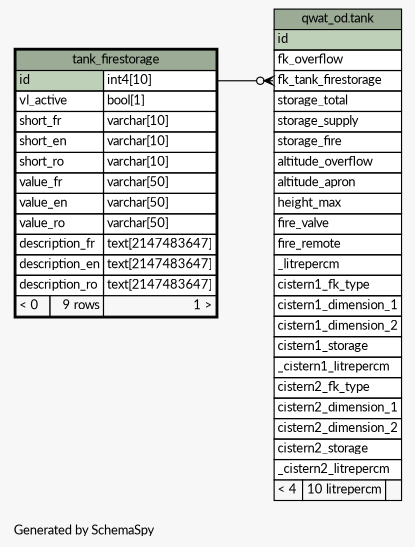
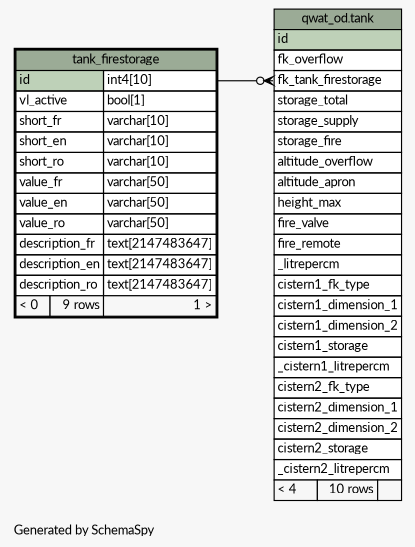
  digraph {
    bgcolor="#f7f7f7"
    fontname=Lato
    fontsize=11
    label="\nGenerated by SchemaSpy"
    labeljust=l
    nodesep=0.18
    rankdir=RL
    ranksep=0.46
    node [fontname=Lato fontsize=11 shape=plaintext]
-   n1 [label=<     <TABLE BORDER="0" CELLBORDER="1" CELLSPACING="0" BGCOLOR="#ffffff">       <TR><TD COLSPAN="3" BGCOLOR="#9bab96" ALIGN="CENTER">qwat_od.tank</TD></TR>       <TR><TD PORT="id" COLSPAN="3" BGCOLOR="#bed1b8" ALIGN="LEFT">id</TD></TR>       <TR><TD PORT="fk_overflow" COLSPAN="3" ALIGN="LEFT">fk_overflow</TD></TR>       <TR><TD PORT="fk_tank_firestorage" COLSPAN="3" ALIGN="LEFT">fk_tank_firestorage</TD></TR>       <TR><TD PORT="storage_total" COLSPAN="3" ALIGN="LEFT">storage_total</TD></TR>       <TR><TD PORT="storage_supply" COLSPAN="3" ALIGN="LEFT">storage_supply</TD></TR>       <TR><TD PORT="storage_fire" COLSPAN="3" ALIGN="LEFT">storage_fire</TD></TR>       <TR><TD PORT="altitude_overflow" COLSPAN="3" ALIGN="LEFT">altitude_overflow</TD></TR>       <TR><TD PORT="altitude_apron" COLSPAN="3" ALIGN="LEFT">altitude_apron</TD></TR>       <TR><TD PORT="height_max" COLSPAN="3" ALIGN="LEFT">height_max</TD></TR>       <TR><TD PORT="fire_valve" COLSPAN="3" ALIGN="LEFT">fire_valve</TD></TR>       <TR><TD PORT="fire_remote" COLSPAN="3" ALIGN="LEFT">fire_remote</TD></TR>       <TR><TD PORT="_litrepercm" COLSPAN="3" ALIGN="LEFT">_litrepercm</TD></TR>       <TR><TD PORT="cistern1_fk_type" COLSPAN="3" ALIGN="LEFT">cistern1_fk_type</TD></TR>       <TR><TD PORT="cistern1_dimension_1" COLSPAN="3" ALIGN="LEFT">cistern1_dimension_1</TD></TR>       <TR><TD PORT="cistern1_dimension_2" COLSPAN="3" ALIGN="LEFT">cistern1_dimension_2</TD></TR>       <TR><TD PORT="cistern1_storage" COLSPAN="3" ALIGN="LEFT">cistern1_storage</TD></TR>       <TR><TD PORT="_cistern1_litrepercm" COLSPAN="3" ALIGN="LEFT">_cistern1_litrepercm</TD></TR>       <TR><TD PORT="cistern2_fk_type" COLSPAN="3" ALIGN="LEFT">cistern2_fk_type</TD></TR>       <TR><TD PORT="cistern2_dimension_1" COLSPAN="3" ALIGN="LEFT">cistern2_dimension_1</TD></TR>       <TR><TD PORT="cistern2_dimension_2" COLSPAN="3" ALIGN="LEFT">cistern2_dimension_2</TD></TR>       <TR><TD PORT="cistern2_storage" COLSPAN="3" ALIGN="LEFT">cistern2_storage</TD></TR>       <TR><TD PORT="_cistern2_litrepercm" COLSPAN="3" ALIGN="LEFT">_cistern2_litrepercm</TD></TR>       <TR><TD ALIGN="LEFT" BGCOLOR="#f7f7f7">&lt; 4</TD><TD ALIGN="RIGHT" BGCOLOR="#f7f7f7">10 litrepercm</TD><TD ALIGN="RIGHT" BGCOLOR="#f7f7f7">  </TD></TR>     </TABLE>>]
+   n1 [label=<     <TABLE BORDER="0" CELLBORDER="1" CELLSPACING="0" BGCOLOR="#ffffff">       <TR><TD COLSPAN="3" BGCOLOR="#9bab96" ALIGN="CENTER">qwat_od.tank</TD></TR>       <TR><TD PORT="id" COLSPAN="3" BGCOLOR="#bed1b8" ALIGN="LEFT">id</TD></TR>       <TR><TD PORT="fk_overflow" COLSPAN="3" ALIGN="LEFT">fk_overflow</TD></TR>       <TR><TD PORT="fk_tank_firestorage" COLSPAN="3" ALIGN="LEFT">fk_tank_firestorage</TD></TR>       <TR><TD PORT="storage_total" COLSPAN="3" ALIGN="LEFT">storage_total</TD></TR>       <TR><TD PORT="storage_supply" COLSPAN="3" ALIGN="LEFT">storage_supply</TD></TR>       <TR><TD PORT="storage_fire" COLSPAN="3" ALIGN="LEFT">storage_fire</TD></TR>       <TR><TD PORT="altitude_overflow" COLSPAN="3" ALIGN="LEFT">altitude_overflow</TD></TR>       <TR><TD PORT="altitude_apron" COLSPAN="3" ALIGN="LEFT">altitude_apron</TD></TR>       <TR><TD PORT="height_max" COLSPAN="3" ALIGN="LEFT">height_max</TD></TR>       <TR><TD PORT="fire_valve" COLSPAN="3" ALIGN="LEFT">fire_valve</TD></TR>       <TR><TD PORT="fire_remote" COLSPAN="3" ALIGN="LEFT">fire_remote</TD></TR>       <TR><TD PORT="_litrepercm" COLSPAN="3" ALIGN="LEFT">_litrepercm</TD></TR>       <TR><TD PORT="cistern1_fk_type" COLSPAN="3" ALIGN="LEFT">cistern1_fk_type</TD></TR>       <TR><TD PORT="cistern1_dimension_1" COLSPAN="3" ALIGN="LEFT">cistern1_dimension_1</TD></TR>       <TR><TD PORT="cistern1_dimension_2" COLSPAN="3" ALIGN="LEFT">cistern1_dimension_2</TD></TR>       <TR><TD PORT="cistern1_storage" COLSPAN="3" ALIGN="LEFT">cistern1_storage</TD></TR>       <TR><TD PORT="_cistern1_litrepercm" COLSPAN="3" ALIGN="LEFT">_cistern1_litrepercm</TD></TR>       <TR><TD PORT="cistern2_fk_type" COLSPAN="3" ALIGN="LEFT">cistern2_fk_type</TD></TR>       <TR><TD PORT="cistern2_dimension_1" COLSPAN="3" ALIGN="LEFT">cistern2_dimension_1</TD></TR>       <TR><TD PORT="cistern2_dimension_2" COLSPAN="3" ALIGN="LEFT">cistern2_dimension_2</TD></TR>       <TR><TD PORT="cistern2_storage" COLSPAN="3" ALIGN="LEFT">cistern2_storage</TD></TR>       <TR><TD PORT="_cistern2_litrepercm" COLSPAN="3" ALIGN="LEFT">_cistern2_litrepercm</TD></TR>       <TR><TD ALIGN="LEFT" BGCOLOR="#f7f7f7">&lt; 4</TD><TD ALIGN="RIGHT" BGCOLOR="#f7f7f7">10 rows</TD><TD ALIGN="RIGHT" BGCOLOR="#f7f7f7">  </TD></TR>     </TABLE>>]
    n2 [label=<     <TABLE BORDER="2" CELLBORDER="1" CELLSPACING="0" BGCOLOR="#ffffff">       <TR><TD COLSPAN="3" BGCOLOR="#9bab96" ALIGN="CENTER">tank_firestorage</TD></TR>       <TR><TD PORT="id" COLSPAN="2" BGCOLOR="#bed1b8" ALIGN="LEFT">id</TD><TD PORT="id.type" ALIGN="LEFT">int4[10]</TD></TR>       <TR><TD PORT="vl_active" COLSPAN="2" ALIGN="LEFT">vl_active</TD><TD PORT="vl_active.type" ALIGN="LEFT">bool[1]</TD></TR>       <TR><TD PORT="short_fr" COLSPAN="2" ALIGN="LEFT">short_fr</TD><TD PORT="short_fr.type" ALIGN="LEFT">varchar[10]</TD></TR>       <TR><TD PORT="short_en" COLSPAN="2" ALIGN="LEFT">short_en</TD><TD PORT="short_en.type" ALIGN="LEFT">varchar[10]</TD></TR>       <TR><TD PORT="short_ro" COLSPAN="2" ALIGN="LEFT">short_ro</TD><TD PORT="short_ro.type" ALIGN="LEFT">varchar[10]</TD></TR>       <TR><TD PORT="value_fr" COLSPAN="2" ALIGN="LEFT">value_fr</TD><TD PORT="value_fr.type" ALIGN="LEFT">varchar[50]</TD></TR>       <TR><TD PORT="value_en" COLSPAN="2" ALIGN="LEFT">value_en</TD><TD PORT="value_en.type" ALIGN="LEFT">varchar[50]</TD></TR>       <TR><TD PORT="value_ro" COLSPAN="2" ALIGN="LEFT">value_ro</TD><TD PORT="value_ro.type" ALIGN="LEFT">varchar[50]</TD></TR>       <TR><TD PORT="description_fr" COLSPAN="2" ALIGN="LEFT">description_fr</TD><TD PORT="description_fr.type" ALIGN="LEFT">text[2147483647]</TD></TR>       <TR><TD PORT="description_en" COLSPAN="2" ALIGN="LEFT">description_en</TD><TD PORT="description_en.type" ALIGN="LEFT">text[2147483647]</TD></TR>       <TR><TD PORT="description_ro" COLSPAN="2" ALIGN="LEFT">description_ro</TD><TD PORT="description_ro.type" ALIGN="LEFT">text[2147483647]</TD></TR>       <TR><TD ALIGN="LEFT" BGCOLOR="#f7f7f7">&lt; 0</TD><TD ALIGN="RIGHT" BGCOLOR="#f7f7f7">9 rows</TD><TD ALIGN="RIGHT" BGCOLOR="#f7f7f7">1 &gt;</TD></TR>     </TABLE>>]
    n1 -> n2 [arrowhead=none arrowsize=0.8 arrowtail=crowodot dir=back headport="id.type:e" tailport="fk_tank_firestorage:w" fontname=Lato]
  }
